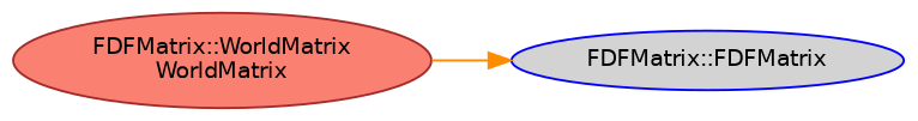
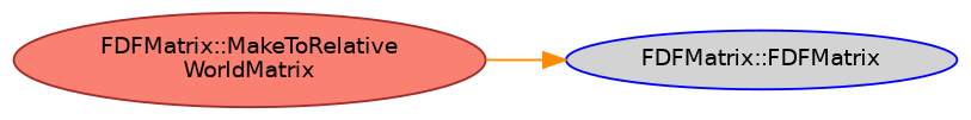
  digraph {
    rankdir=LR
    node [fontname=Helvetica fontsize=10 shape=ellipse style=filled]
-   n1 [color=brown fillcolor=salmon fontcolor=black height=0.2 label="FDFMatrix::WorldMatrix\lWorldMatrix" width=0.4]
+   n1 [color=brown fillcolor=salmon fontcolor=black height=0.2 label="FDFMatrix::MakeToRelative\lWorldMatrix" width=0.4]
    n2 [color=blue fillcolor=lightgrey height=0.2 label="FDFMatrix::FDFMatrix" width=0.4]
    n1 -> n2 [color=darkorange fontname=Helvetica fontsize=10 labelfontname=Helvetica labelfontsize=10 style=solid]
  }
